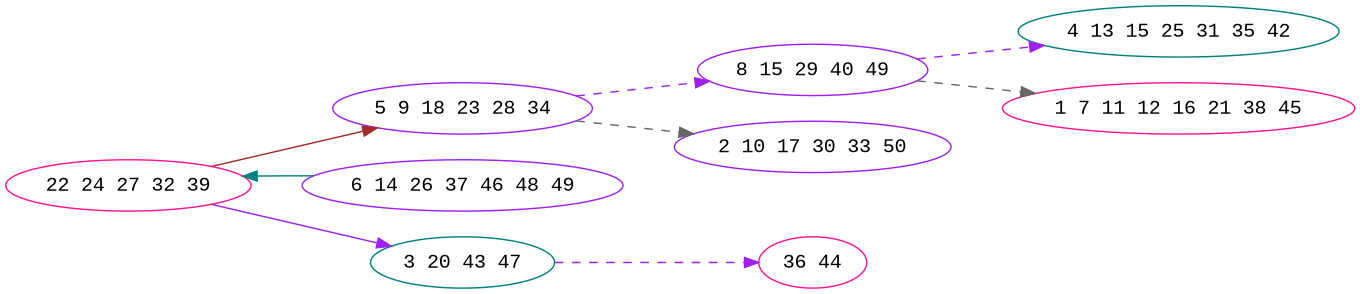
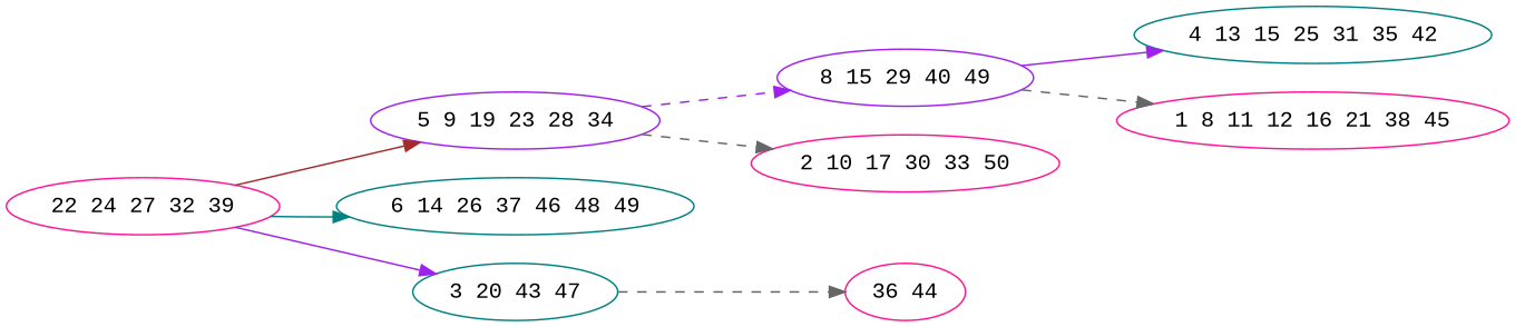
  digraph {
    fontname="Liberation Mono"
    rankdir=LR
    node [color=deeppink fontname="Liberation Mono"]
    edge [color=purple fontname="Liberation Mono" style=dashed]
    n1 [label="22 24 27 32 39"]
-   n2 [color=purple label="5 9 18 23 28 34"]
-   n3 [color=purple label="6 14 26 37 46 48 49"]
+   n2 [color=purple label="5 9 19 23 28 34"]
+   n3 [color=teal label="6 14 26 37 46 48 49"]
    n4 [color=teal label="3 20 43 47"]
    n5 [color=purple label="8 15 29 40 49"]
-   n6 [color=purple label="2 10 17 30 33 50"]
+   n6 [label="2 10 17 30 33 50"]
    n7 [label="36 44"]
    n8 [color=teal label="4 13 15 25 31 35 42"]
-   n9 [label="1 7 11 12 16 21 38 45"]
+   n9 [label="1 8 11 12 16 21 38 45"]
    n1 -> n2 [color=brown style=solid]
-   n3 -> n1 [color=teal style=solid]
+   n1 -> n3 [color=teal style=solid]
    n1 -> n4 [style=solid]
    n2 -> n5
    n2 -> n6 [color=gray40]
-   n4 -> n7
-   n5 -> n8
+   n4 -> n7 [color=gray40]
+   n5 -> n8 [style=solid]
    n5 -> n9 [color=gray40]
  }
